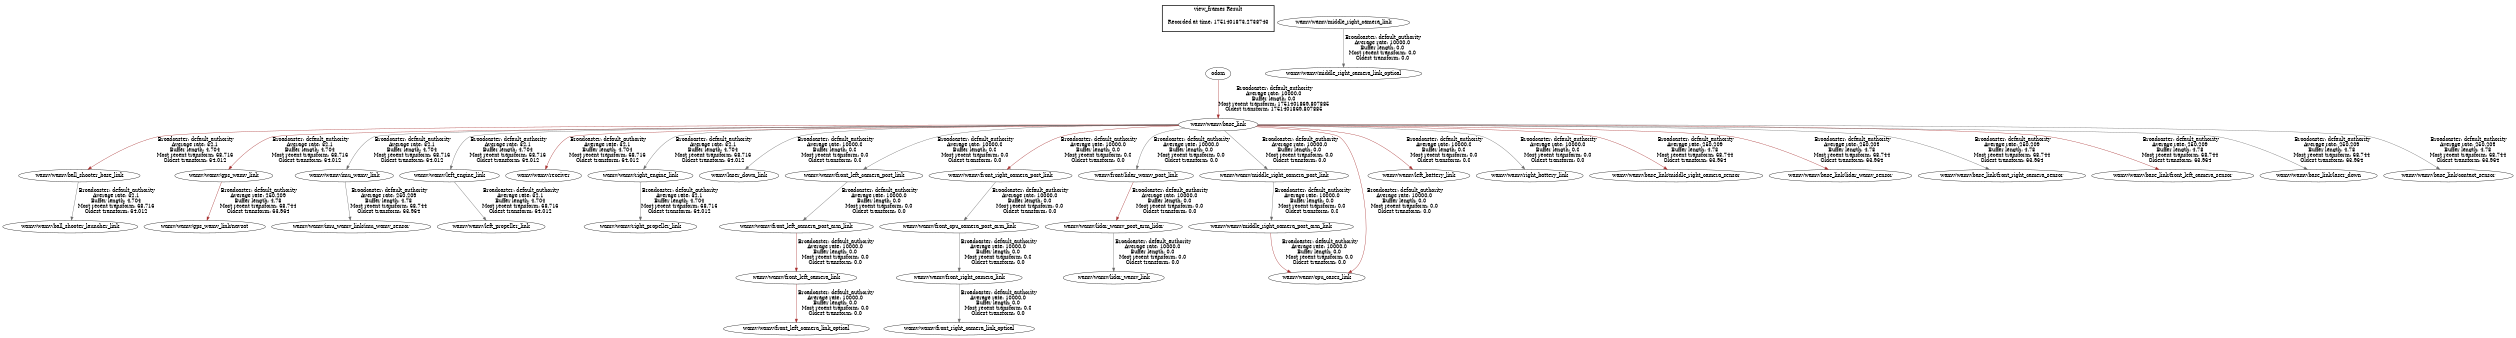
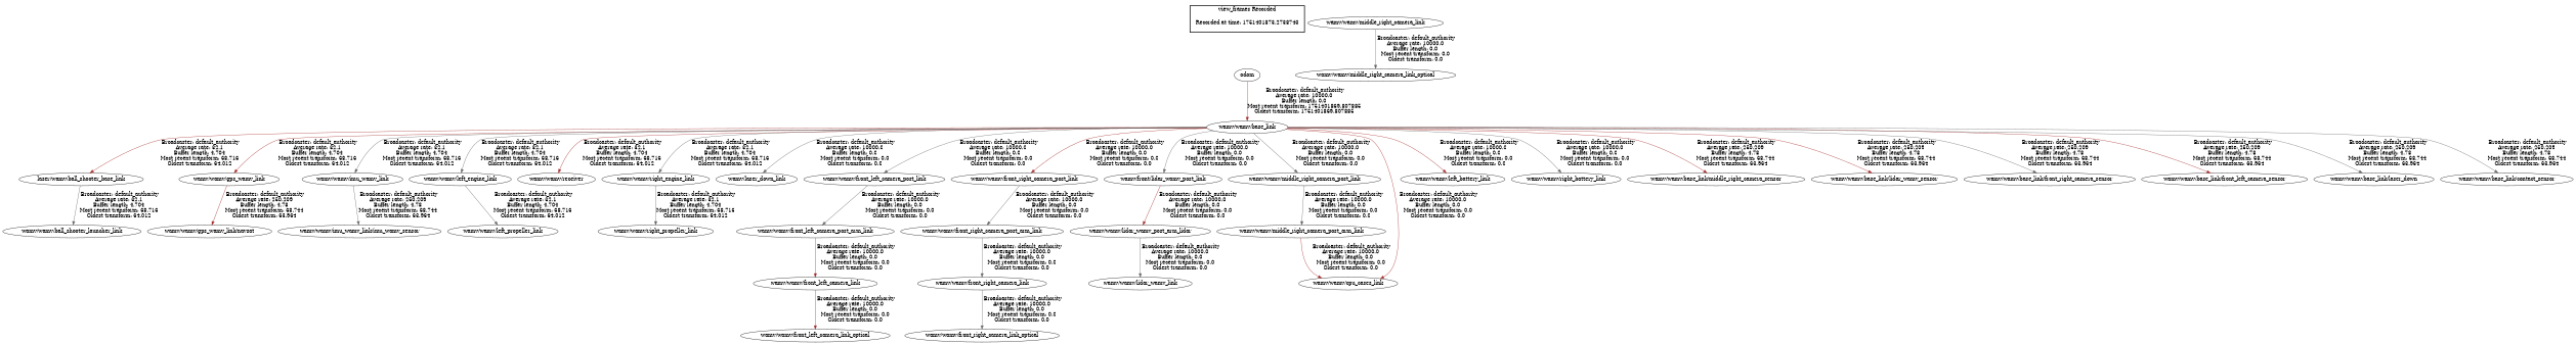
  digraph {
    edge [color=gray40]
    "Recorded at time: 1751401873.2738743" [shape=plaintext]
    odom
    "wamv/wamv/base_link"
-   "wamv/wamv/ball_shooter_base_link"
+   "wamv/wamv/ball_shooter_base_link" [label="laser/wamv/ball_shooter_base_link"]
    "wamv/wamv/gps_wamv_link"
    "wamv/wamv/imu_wamv_link"
    "wamv/wamv/left_engine_link"
    "wamv/wamv/receiver"
    "wamv/wamv/right_engine_link"
    "wamv/laser_down_link"
    "wamv/wamv/front_left_camera_post_link"
    "wamv/wamv/front_right_camera_post_link"
    n13 [label="wamv/front/lidar_wamv_post_link"]
    "wamv/wamv/middle_right_camera_post_link"
    "wamv/wamv/cpu_cases_link"
    "wamv/wamv/left_battery_link"
    "wamv/wamv/right_battery_link"
    "wamv/wamv/base_link/middle_right_camera_sensor"
    "wamv/wamv/base_link/lidar_wamv_sensor"
    "wamv/wamv/base_link/front_right_camera_sensor"
    "wamv/wamv/base_link/front_left_camera_sensor"
    "wamv/wamv/base_link/laser_down"
    "wamv/wamv/base_link/contact_sensor"
    "wamv/wamv/ball_shooter_launcher_link"
    "wamv/wamv/gps_wamv_link/navsat"
    "wamv/wamv/imu_wamv_link/imu_wamv_sensor"
    "wamv/wamv/left_propeller_link"
    "wamv/wamv/right_propeller_link"
    "wamv/wamv/front_left_camera_post_arm_link"
-   "wamv/wamv/front_right_camera_post_arm_link" [label="wamv/wamv/front_cpu_camera_post_arm_link"]
+   "wamv/wamv/front_right_camera_post_arm_link"
    n31 [label="wamv/wamv/lidar_wamv_post_arm_lidar"]
    "wamv/wamv/middle_right_camera_post_arm_link"
    "wamv/wamv/front_left_camera_link"
    "wamv/wamv/front_right_camera_link"
    "wamv/wamv/lidar_wamv_link"
    "wamv/wamv/front_left_camera_link_optical"
    "wamv/wamv/front_right_camera_link_optical"
    "wamv/wamv/middle_right_camera_link"
    "wamv/wamv/middle_right_camera_link_optical"
    subgraph cluster_1 {
      color=black
-     label="view_frames Result"
+     label="view_frames Recorded"
      style=bold
      "Recorded at time: 1751401873.2738743"
    }
    "Recorded at time: 1751401873.2738743" -> odom [style=invis color=""]
    odom -> "wamv/wamv/base_link" [color=brown label=" Broadcaster: default_authority\nAverage rate: 10000.0\nBuffer length: 0.0\nMost recent transform: 1751401869.807885\nOldest transform: 1751401869.807885\n"]
    "wamv/wamv/base_link" -> "wamv/wamv/ball_shooter_base_link" [color=brown label=" Broadcaster: default_authority\nAverage rate: 32.1\nBuffer length: 4.704\nMost recent transform: 68.716\nOldest transform: 64.012\n"]
    "wamv/wamv/base_link" -> "wamv/wamv/gps_wamv_link" [color=brown label=" Broadcaster: default_authority\nAverage rate: 32.1\nBuffer length: 4.704\nMost recent transform: 68.716\nOldest transform: 64.012\n"]
    "wamv/wamv/base_link" -> "wamv/wamv/imu_wamv_link" [label=" Broadcaster: default_authority\nAverage rate: 32.1\nBuffer length: 4.704\nMost recent transform: 68.716\nOldest transform: 64.012\n"]
    "wamv/wamv/base_link" -> "wamv/wamv/left_engine_link" [label=" Broadcaster: default_authority\nAverage rate: 32.1\nBuffer length: 4.704\nMost recent transform: 68.716\nOldest transform: 64.012\n"]
    "wamv/wamv/base_link" -> "wamv/wamv/receiver" [color=brown label=" Broadcaster: default_authority\nAverage rate: 32.1\nBuffer length: 4.704\nMost recent transform: 68.716\nOldest transform: 64.012\n"]
    "wamv/wamv/base_link" -> "wamv/wamv/right_engine_link" [label=" Broadcaster: default_authority\nAverage rate: 32.1\nBuffer length: 4.704\nMost recent transform: 68.716\nOldest transform: 64.012\n"]
    "wamv/wamv/base_link" -> "wamv/laser_down_link" [label=" Broadcaster: default_authority\nAverage rate: 10000.0\nBuffer length: 0.0\nMost recent transform: 0.0\nOldest transform: 0.0\n"]
    "wamv/wamv/base_link" -> "wamv/wamv/front_left_camera_post_link" [label=" Broadcaster: default_authority\nAverage rate: 10000.0\nBuffer length: 0.0\nMost recent transform: 0.0\nOldest transform: 0.0\n"]
    "wamv/wamv/base_link" -> "wamv/wamv/front_right_camera_post_link" [color=brown label=" Broadcaster: default_authority\nAverage rate: 10000.0\nBuffer length: 0.0\nMost recent transform: 0.0\nOldest transform: 0.0\n"]
    "wamv/wamv/base_link" -> n13 [label=" Broadcaster: default_authority\nAverage rate: 10000.0\nBuffer length: 0.0\nMost recent transform: 0.0\nOldest transform: 0.0\n"]
    "wamv/wamv/base_link" -> "wamv/wamv/middle_right_camera_post_link" [label=" Broadcaster: default_authority\nAverage rate: 10000.0\nBuffer length: 0.0\nMost recent transform: 0.0\nOldest transform: 0.0\n"]
    "wamv/wamv/base_link" -> "wamv/wamv/cpu_cases_link" [color=brown label=" Broadcaster: default_authority\nAverage rate: 10000.0\nBuffer length: 0.0\nMost recent transform: 0.0\nOldest transform: 0.0\n"]
    "wamv/wamv/base_link" -> "wamv/wamv/left_battery_link" [color=brown label=" Broadcaster: default_authority\nAverage rate: 10000.0\nBuffer length: 0.0\nMost recent transform: 0.0\nOldest transform: 0.0\n"]
    "wamv/wamv/base_link" -> "wamv/wamv/right_battery_link" [label=" Broadcaster: default_authority\nAverage rate: 10000.0\nBuffer length: 0.0\nMost recent transform: 0.0\nOldest transform: 0.0\n"]
    "wamv/wamv/base_link" -> "wamv/wamv/base_link/middle_right_camera_sensor" [color=brown label=" Broadcaster: default_authority\nAverage rate: 250.209\nBuffer length: 4.78\nMost recent transform: 68.744\nOldest transform: 63.964\n"]
    "wamv/wamv/base_link" -> "wamv/wamv/base_link/lidar_wamv_sensor" [color=brown label=" Broadcaster: default_authority\nAverage rate: 250.209\nBuffer length: 4.78\nMost recent transform: 68.744\nOldest transform: 63.964\n"]
    "wamv/wamv/base_link" -> "wamv/wamv/base_link/front_right_camera_sensor" [label=" Broadcaster: default_authority\nAverage rate: 250.209\nBuffer length: 4.78\nMost recent transform: 68.744\nOldest transform: 63.964\n"]
    "wamv/wamv/base_link" -> "wamv/wamv/base_link/front_left_camera_sensor" [color=brown label=" Broadcaster: default_authority\nAverage rate: 250.209\nBuffer length: 4.78\nMost recent transform: 68.744\nOldest transform: 63.964\n"]
    "wamv/wamv/base_link" -> "wamv/wamv/base_link/laser_down" [label=" Broadcaster: default_authority\nAverage rate: 250.209\nBuffer length: 4.78\nMost recent transform: 68.744\nOldest transform: 63.964\n"]
    "wamv/wamv/base_link" -> "wamv/wamv/base_link/contact_sensor" [label=" Broadcaster: default_authority\nAverage rate: 250.209\nBuffer length: 4.78\nMost recent transform: 68.744\nOldest transform: 63.964\n"]
    "wamv/wamv/ball_shooter_base_link" -> "wamv/wamv/ball_shooter_launcher_link" [label=" Broadcaster: default_authority\nAverage rate: 32.1\nBuffer length: 4.704\nMost recent transform: 68.716\nOldest transform: 64.012\n"]
    "wamv/wamv/gps_wamv_link" -> "wamv/wamv/gps_wamv_link/navsat" [color=brown label=" Broadcaster: default_authority\nAverage rate: 250.209\nBuffer length: 4.78\nMost recent transform: 68.744\nOldest transform: 63.964\n"]
    "wamv/wamv/imu_wamv_link" -> "wamv/wamv/imu_wamv_link/imu_wamv_sensor" [label=" Broadcaster: default_authority\nAverage rate: 250.209\nBuffer length: 4.78\nMost recent transform: 68.744\nOldest transform: 63.964\n"]
    "wamv/wamv/left_engine_link" -> "wamv/wamv/left_propeller_link" [label=" Broadcaster: default_authority\nAverage rate: 32.1\nBuffer length: 4.704\nMost recent transform: 68.716\nOldest transform: 64.012\n"]
    "wamv/wamv/right_engine_link" -> "wamv/wamv/right_propeller_link" [label=" Broadcaster: default_authority\nAverage rate: 32.1\nBuffer length: 4.704\nMost recent transform: 68.716\nOldest transform: 64.012\n"]
    "wamv/wamv/front_left_camera_post_link" -> "wamv/wamv/front_left_camera_post_arm_link" [label=" Broadcaster: default_authority\nAverage rate: 10000.0\nBuffer length: 0.0\nMost recent transform: 0.0\nOldest transform: 0.0\n"]
    "wamv/wamv/front_right_camera_post_link" -> "wamv/wamv/front_right_camera_post_arm_link" [label=" Broadcaster: default_authority\nAverage rate: 10000.0\nBuffer length: 0.0\nMost recent transform: 0.0\nOldest transform: 0.0\n"]
    n13 -> n31 [color=brown label=" Broadcaster: default_authority\nAverage rate: 10000.0\nBuffer length: 0.0\nMost recent transform: 0.0\nOldest transform: 0.0\n"]
    "wamv/wamv/middle_right_camera_post_link" -> "wamv/wamv/middle_right_camera_post_arm_link" [label=" Broadcaster: default_authority\nAverage rate: 10000.0\nBuffer length: 0.0\nMost recent transform: 0.0\nOldest transform: 0.0\n"]
    "wamv/wamv/front_left_camera_post_arm_link" -> "wamv/wamv/front_left_camera_link" [color=brown label=" Broadcaster: default_authority\nAverage rate: 10000.0\nBuffer length: 0.0\nMost recent transform: 0.0\nOldest transform: 0.0\n"]
    "wamv/wamv/front_right_camera_post_arm_link" -> "wamv/wamv/front_right_camera_link" [label=" Broadcaster: default_authority\nAverage rate: 10000.0\nBuffer length: 0.0\nMost recent transform: 0.0\nOldest transform: 0.0\n"]
    n31 -> "wamv/wamv/lidar_wamv_link" [label=" Broadcaster: default_authority\nAverage rate: 10000.0\nBuffer length: 0.0\nMost recent transform: 0.0\nOldest transform: 0.0\n"]
    "wamv/wamv/middle_right_camera_post_arm_link" -> "wamv/wamv/cpu_cases_link" [color=brown label=" Broadcaster: default_authority\nAverage rate: 10000.0\nBuffer length: 0.0\nMost recent transform: 0.0\nOldest transform: 0.0\n"]
    "wamv/wamv/front_left_camera_link" -> "wamv/wamv/front_left_camera_link_optical" [color=brown label=" Broadcaster: default_authority\nAverage rate: 10000.0\nBuffer length: 0.0\nMost recent transform: 0.0\nOldest transform: 0.0\n"]
    "wamv/wamv/front_right_camera_link" -> "wamv/wamv/front_right_camera_link_optical" [label=" Broadcaster: default_authority\nAverage rate: 10000.0\nBuffer length: 0.0\nMost recent transform: 0.0\nOldest transform: 0.0\n"]
    "wamv/wamv/middle_right_camera_link" -> "wamv/wamv/middle_right_camera_link_optical" [label=" Broadcaster: default_authority\nAverage rate: 10000.0\nBuffer length: 0.0\nMost recent transform: 0.0\nOldest transform: 0.0\n"]
  }
